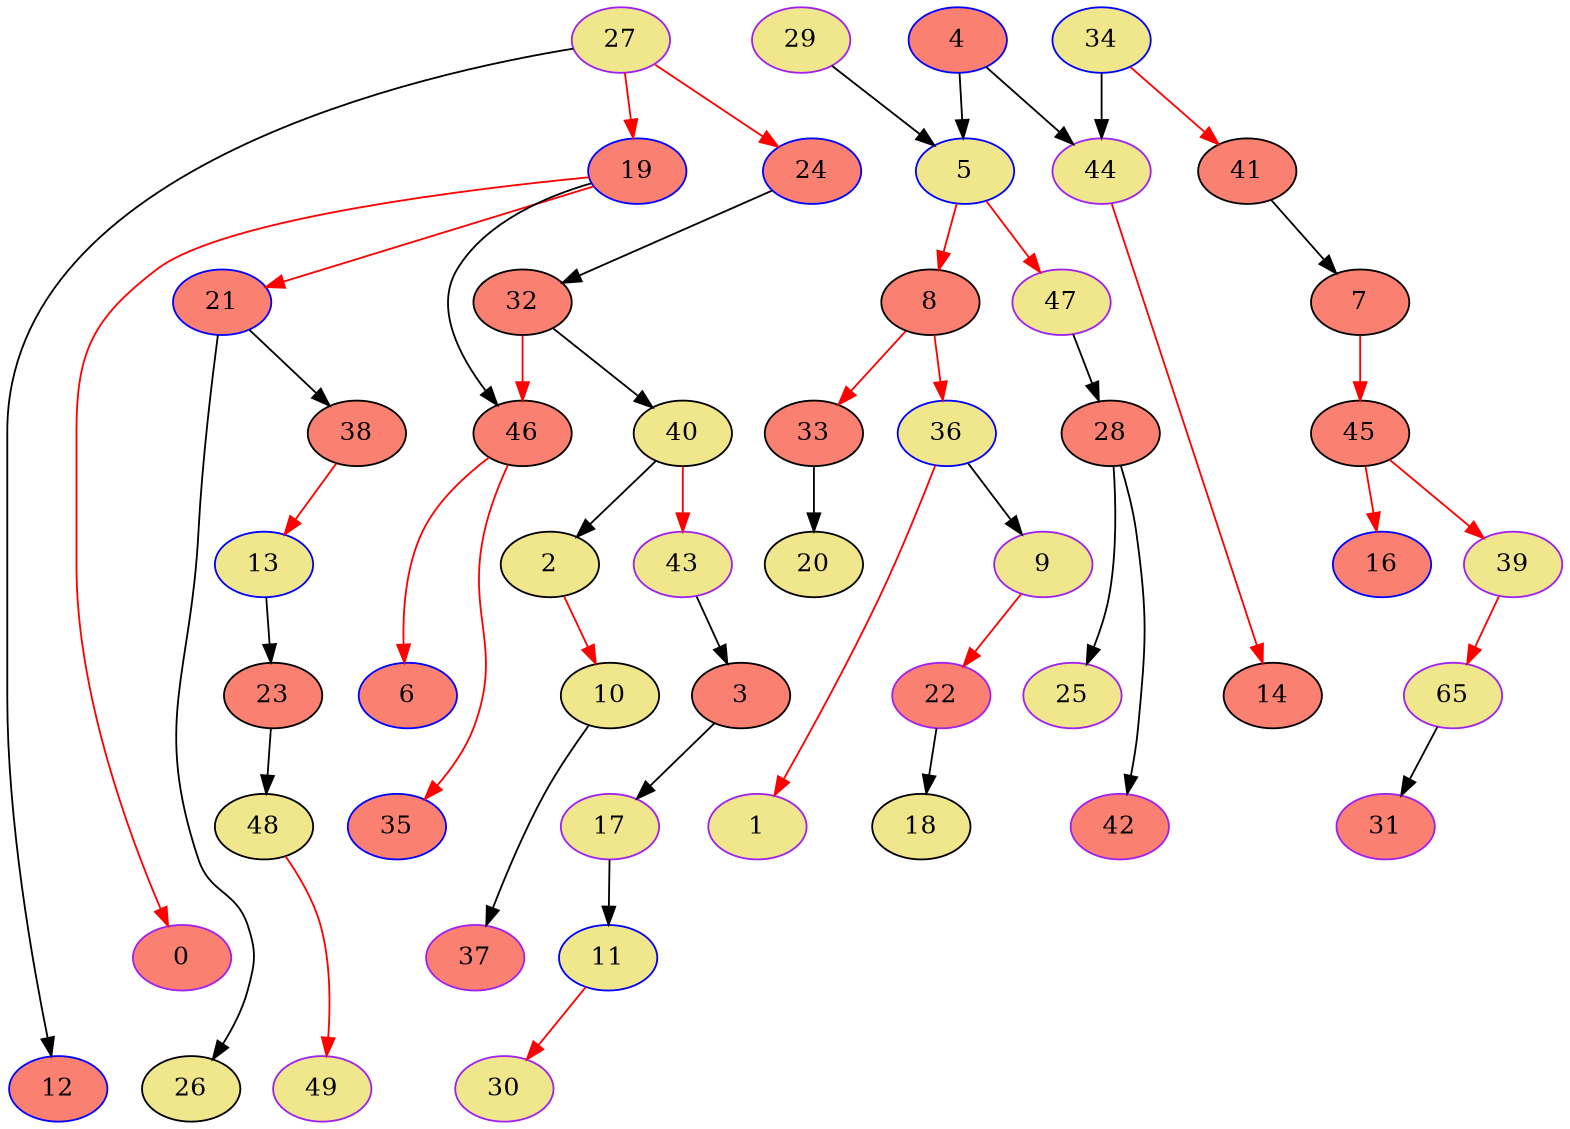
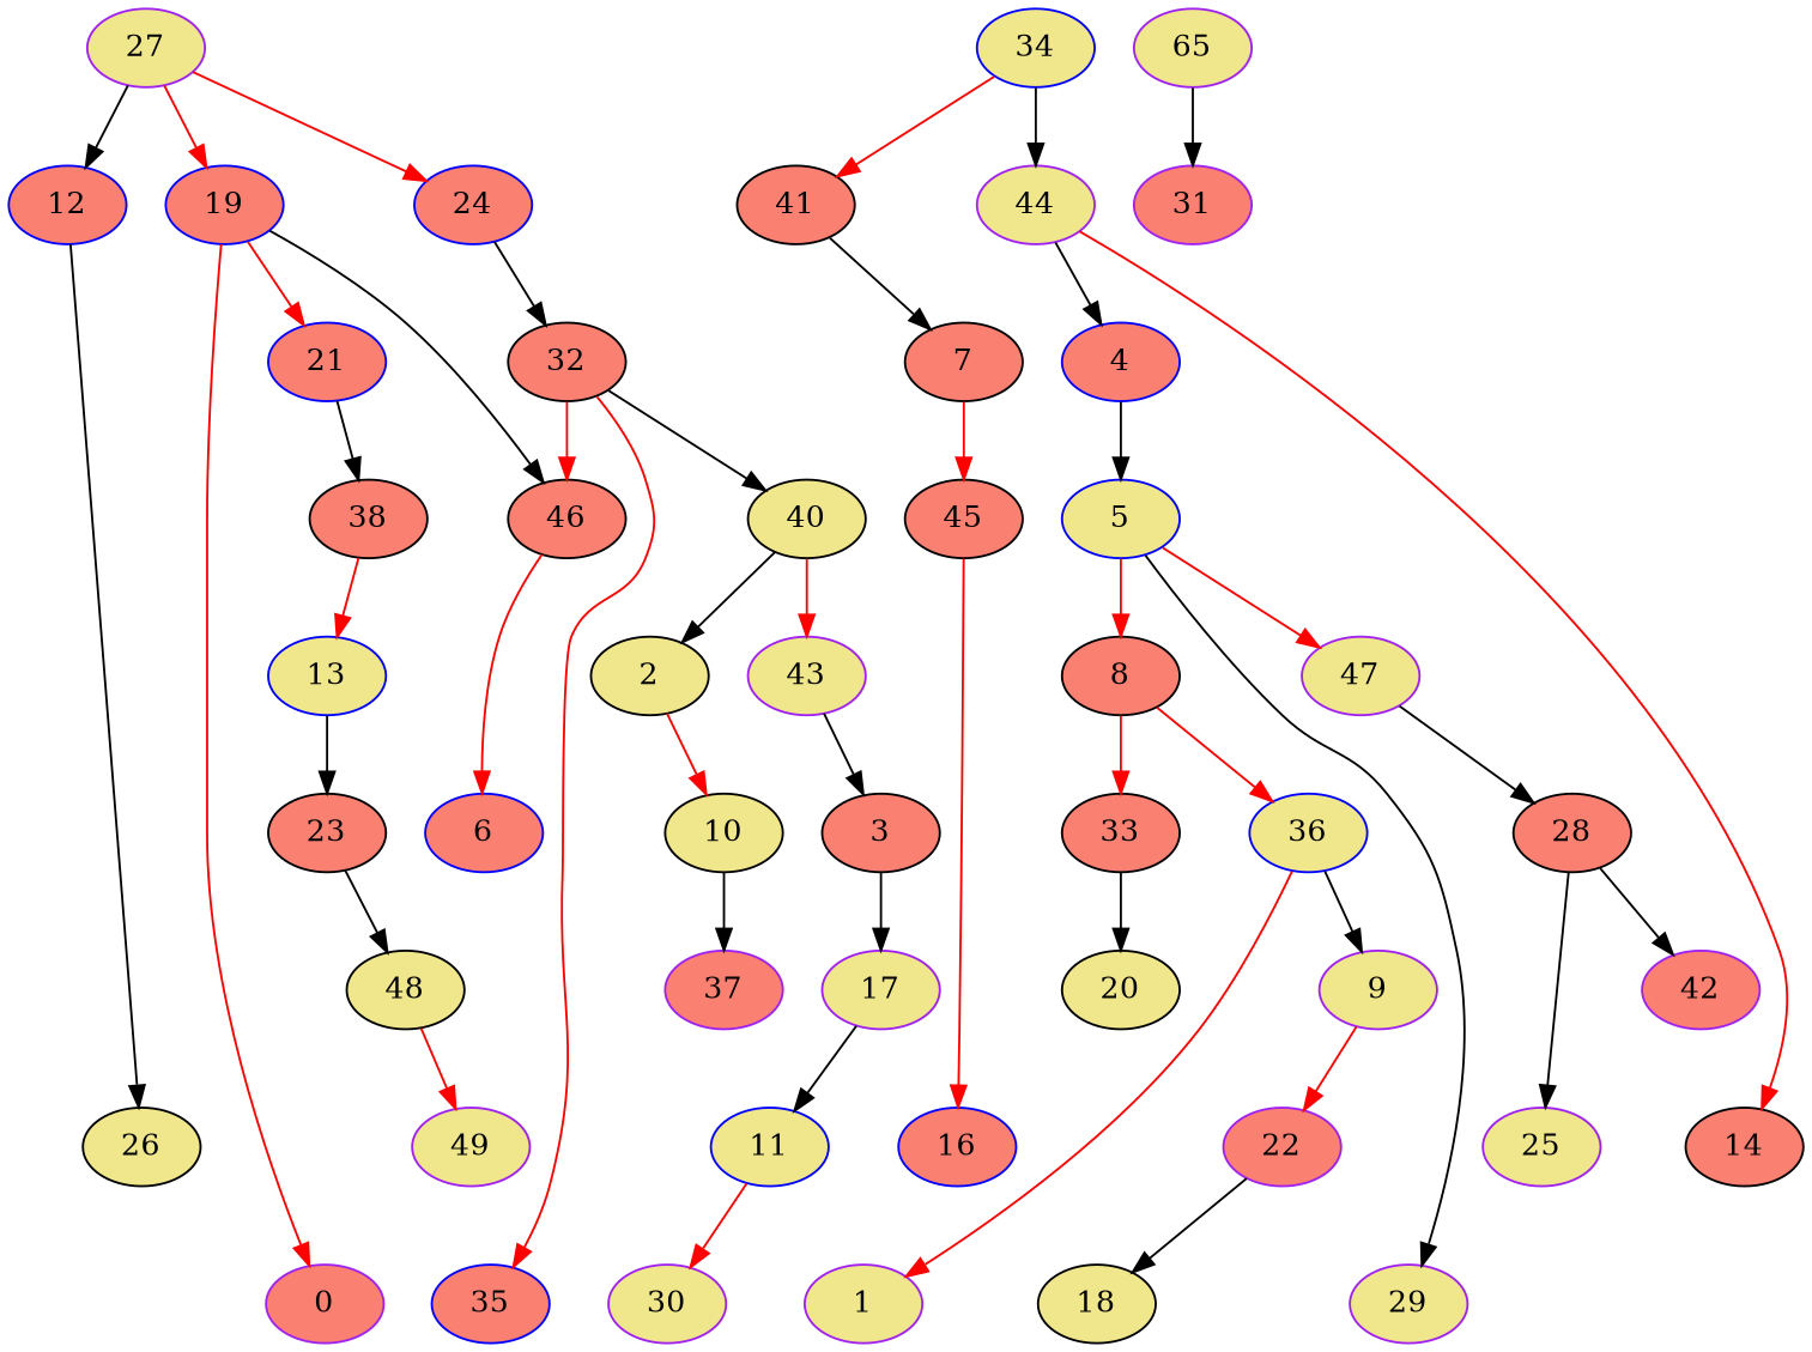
  digraph {
    node [color=black fillcolor=khaki style=filled]
    edge [color=black weight=0]
    2
    10
    37 [color=purple fillcolor=salmon]
    3 [fillcolor=salmon]
    17 [color=purple]
    11 [color=blue]
    30 [color=purple]
    4 [color=blue fillcolor=salmon]
    5 [color=blue]
    8 [fillcolor=salmon]
    29 [color=purple]
    47 [color=purple]
    33 [fillcolor=salmon]
    36 [color=blue]
    28 [fillcolor=salmon]
    20
    1 [color=purple]
    9 [color=purple]
    25 [color=purple]
    42 [color=purple fillcolor=salmon]
    22 [color=purple fillcolor=salmon]
    7 [fillcolor=salmon]
    45 [fillcolor=salmon]
    16 [color=blue fillcolor=salmon]
-   39 [color=purple]
    n26 [color=purple label=65]
    31 [color=purple fillcolor=salmon]
    18
    12 [color=blue fillcolor=salmon]
    26
    13 [color=blue]
    23 [fillcolor=salmon]
    48
    49 [color=purple]
    19 [color=blue fillcolor=salmon]
    0 [color=purple fillcolor=salmon]
    21 [color=blue fillcolor=salmon]
    46 [fillcolor=salmon]
    38 [fillcolor=salmon]
    6 [color=blue fillcolor=salmon]
    35 [color=blue fillcolor=salmon]
    24 [color=blue fillcolor=salmon]
    32 [fillcolor=salmon]
    40
    34 [color=blue]
    41 [fillcolor=salmon]
    44 [color=purple]
    43 [color=purple]
    14 [fillcolor=salmon]
    27 [color=purple]
    2 -> 10 [color=red]
    10 -> 37
    3 -> 17
    17 -> 11
    11 -> 30 [color=red]
    4 -> 5
    5 -> 8 [color=red weight=1]
-   29 -> 5
+   5 -> 29
    5 -> 47 [color=red weight=1]
    8 -> 33 [color=red]
    8 -> 36 [color=red]
    47 -> 28
    33 -> 20 [weight=1]
    36 -> 1 [color=red]
    36 -> 9
    28 -> 25
    28 -> 42
    9 -> 22 [color=red]
    22 -> 18
    7 -> 45 [color=red weight=1]
    45 -> 16 [color=red]
-   45 -> 39 [color=red]
-   39 -> n26 [color=red]
    n26 -> 31
-   21 -> 26
+   12 -> 26
    13 -> 23
    23 -> 48
    48 -> 49 [color=red]
    19 -> 0 [color=red]
    19 -> 21 [color=red]
    19 -> 46
    21 -> 38
    46 -> 6 [color=red]
-   46 -> 35 [color=red]
+   32 -> 35 [color=red]
    38 -> 13 [color=red]
    24 -> 32
    32 -> 46 [color=red weight=1]
    32 -> 40
    40 -> 2
    40 -> 43 [color=red weight=1]
    34 -> 41 [color=red]
    34 -> 44 [weight=1]
    41 -> 7
-   4 -> 44
+   44 -> 4
    44 -> 14 [color=red]
    43 -> 3
    27 -> 12
    27 -> 19 [color=red]
    27 -> 24 [color=red]
  }
